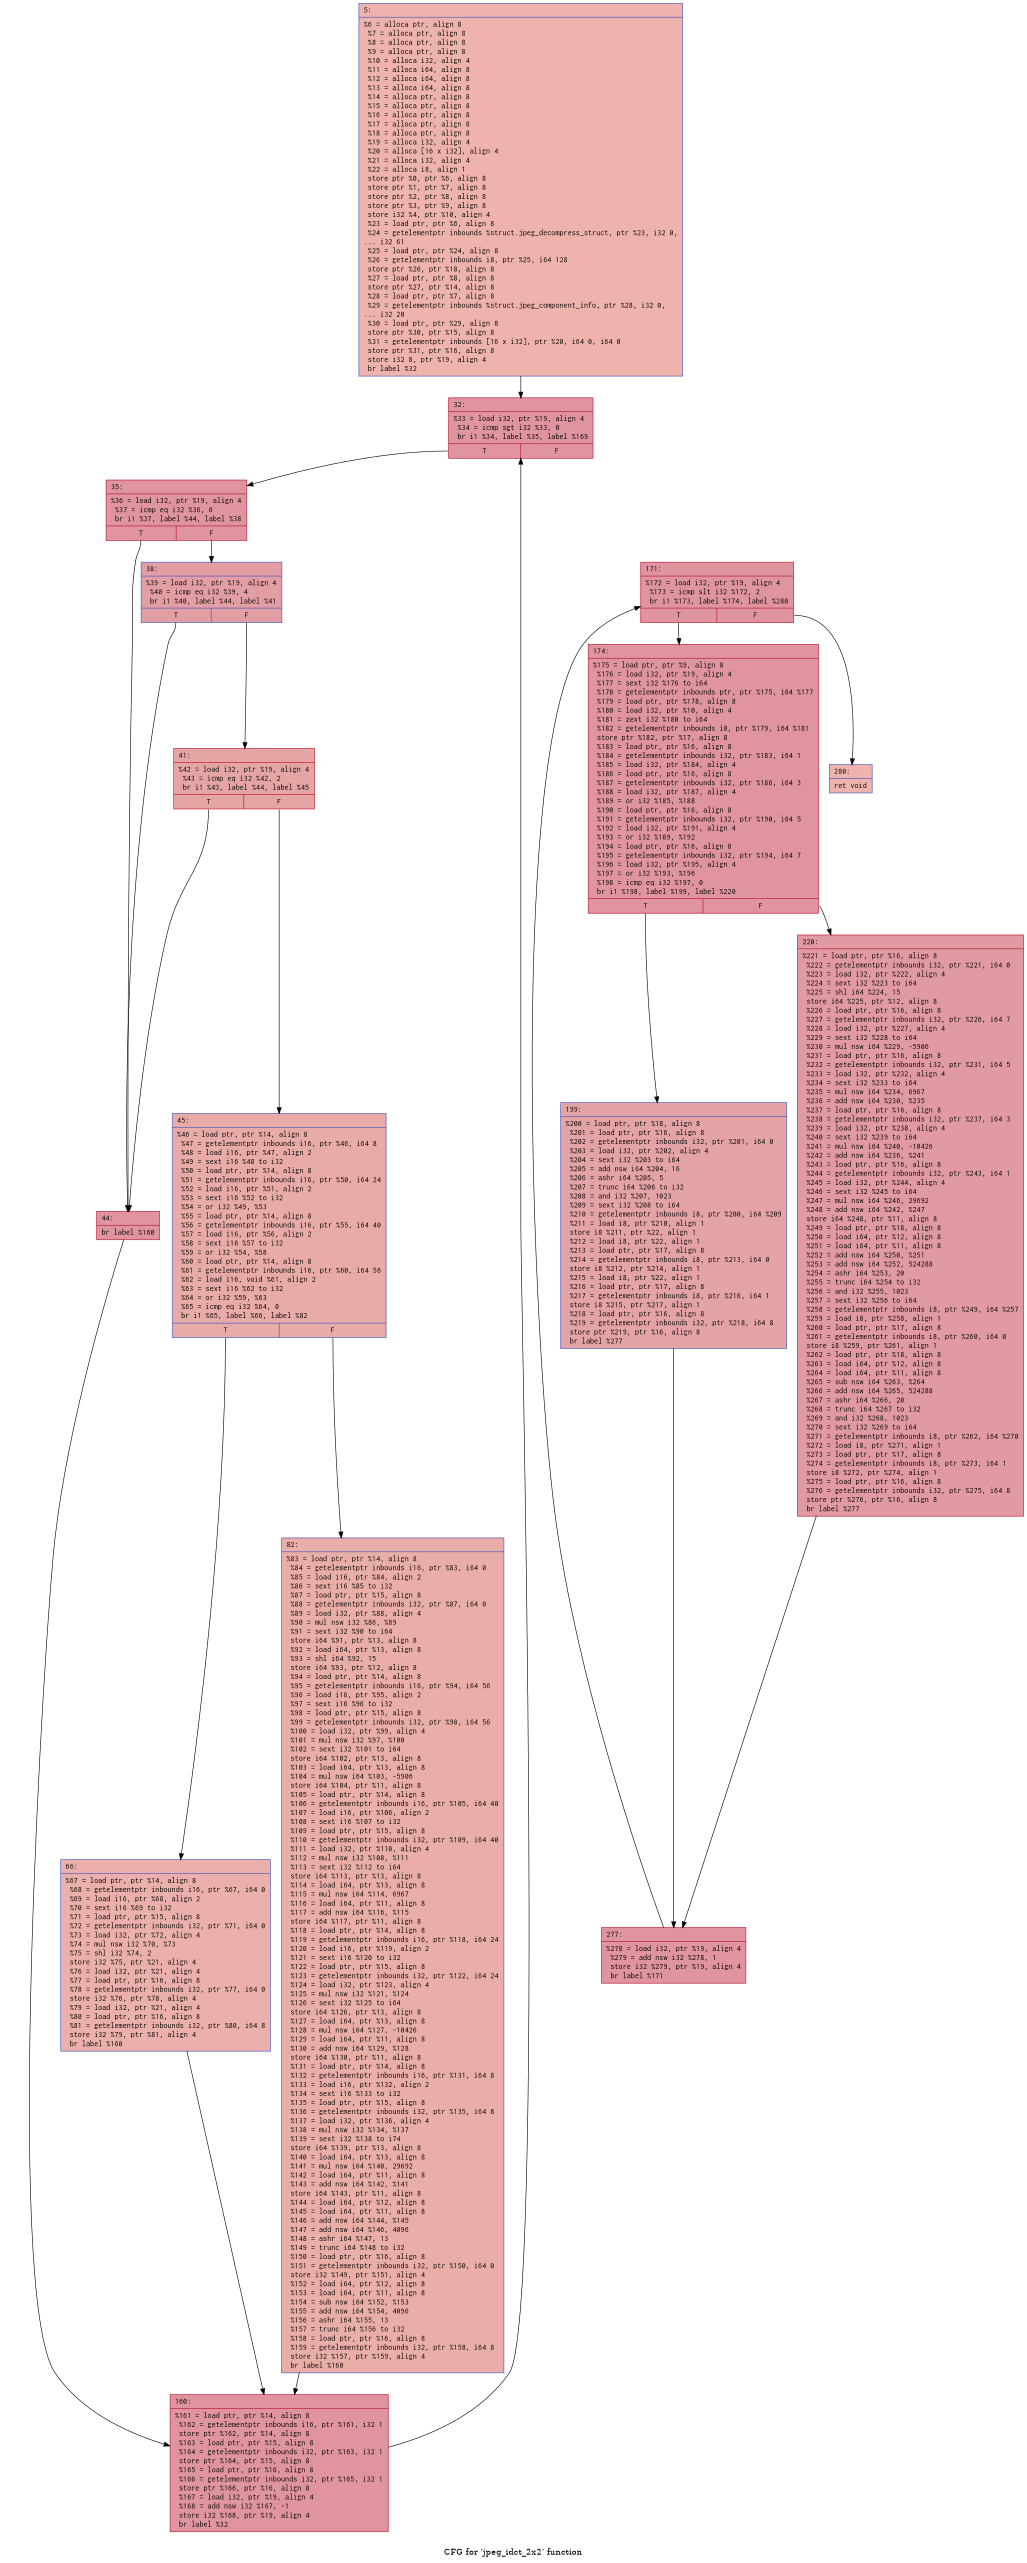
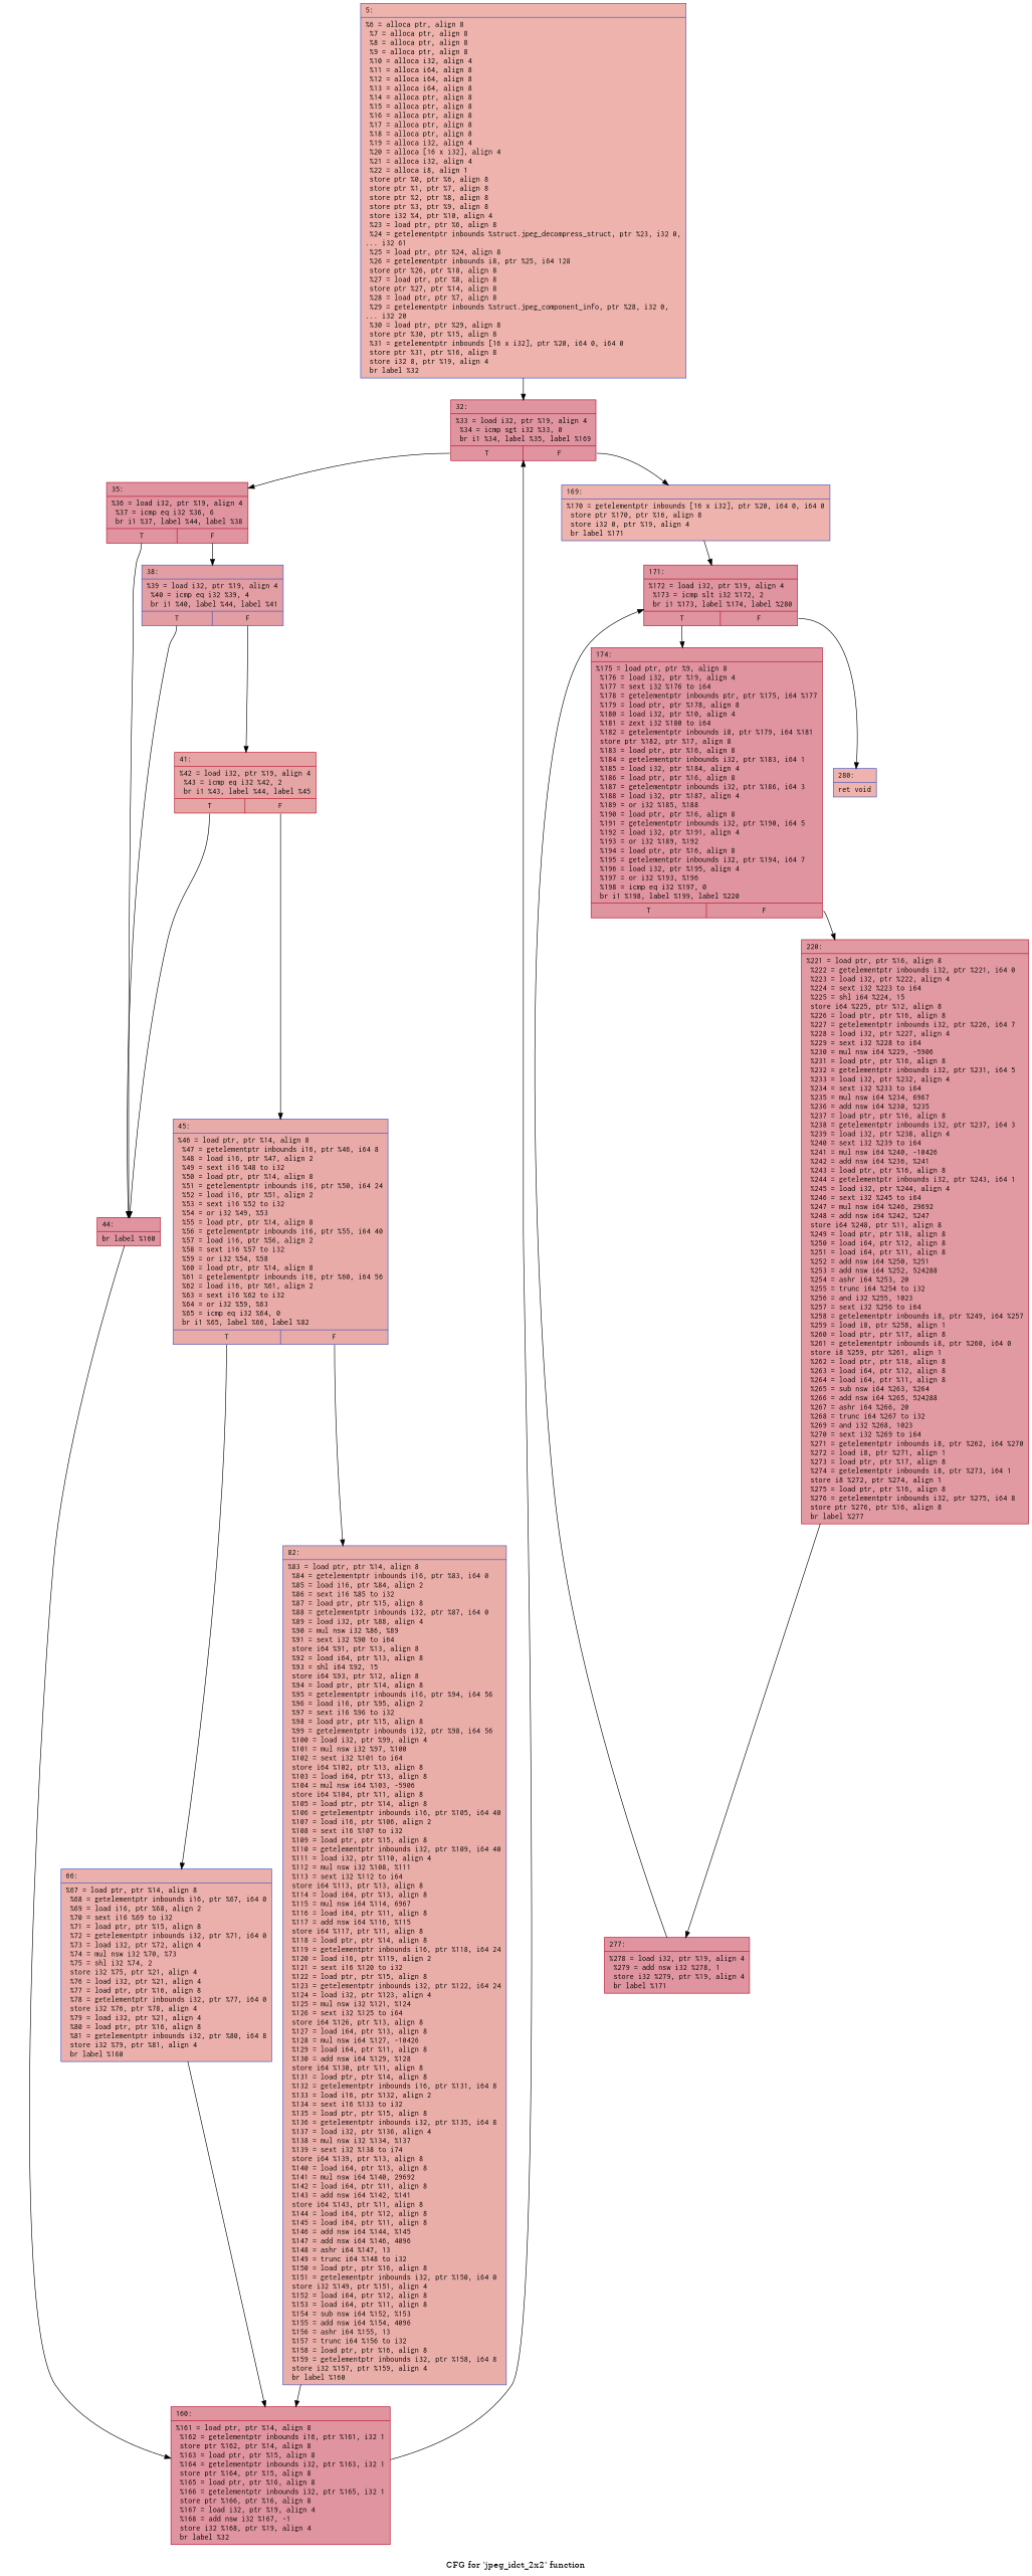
  digraph {
    label="CFG for 'jpeg_idct_2x2' function"
    node [color="#b70d28ff" fillcolor="#b70d2870" fontname=Courier shape=record style=filled]
    n1 [color="#3d50c3ff" fillcolor="#d6524470" label="{5:\l|  %6 = alloca ptr, align 8\l  %7 = alloca ptr, align 8\l  %8 = alloca ptr, align 8\l  %9 = alloca ptr, align 8\l  %10 = alloca i32, align 4\l  %11 = alloca i64, align 8\l  %12 = alloca i64, align 8\l  %13 = alloca i64, align 8\l  %14 = alloca ptr, align 8\l  %15 = alloca ptr, align 8\l  %16 = alloca ptr, align 8\l  %17 = alloca ptr, align 8\l  %18 = alloca ptr, align 8\l  %19 = alloca i32, align 4\l  %20 = alloca [16 x i32], align 4\l  %21 = alloca i32, align 4\l  %22 = alloca i8, align 1\l  store ptr %0, ptr %6, align 8\l  store ptr %1, ptr %7, align 8\l  store ptr %2, ptr %8, align 8\l  store ptr %3, ptr %9, align 8\l  store i32 %4, ptr %10, align 4\l  %23 = load ptr, ptr %6, align 8\l  %24 = getelementptr inbounds %struct.jpeg_decompress_struct, ptr %23, i32 0,\l... i32 61\l  %25 = load ptr, ptr %24, align 8\l  %26 = getelementptr inbounds i8, ptr %25, i64 128\l  store ptr %26, ptr %18, align 8\l  %27 = load ptr, ptr %8, align 8\l  store ptr %27, ptr %14, align 8\l  %28 = load ptr, ptr %7, align 8\l  %29 = getelementptr inbounds %struct.jpeg_component_info, ptr %28, i32 0,\l... i32 20\l  %30 = load ptr, ptr %29, align 8\l  store ptr %30, ptr %15, align 8\l  %31 = getelementptr inbounds [16 x i32], ptr %20, i64 0, i64 0\l  store ptr %31, ptr %16, align 8\l  store i32 8, ptr %19, align 4\l  br label %32\l}"]
    n2 [label="{32:\l|  %33 = load i32, ptr %19, align 4\l  %34 = icmp sgt i32 %33, 0\l  br i1 %34, label %35, label %169\l|{<s0>T|<s1>F}}"]
    n3 [label="{35:\l|  %36 = load i32, ptr %19, align 4\l  %37 = icmp eq i32 %36, 6\l  br i1 %37, label %44, label %38\l|{<s0>T|<s1>F}}"]
+   n4 [color="#3d50c3ff" fillcolor="#d6524470" label="{169:\l|  %170 = getelementptr inbounds [16 x i32], ptr %20, i64 0, i64 0\l  store ptr %170, ptr %16, align 8\l  store i32 0, ptr %19, align 4\l  br label %171\l}"]
    n5 [label="{44:\l|  br label %160\l}"]
    n6 [color="#3d50c3ff" fillcolor="#be242e70" label="{38:\l|  %39 = load i32, ptr %19, align 4\l  %40 = icmp eq i32 %39, 4\l  br i1 %40, label %44, label %41\l|{<s0>T|<s1>F}}"]
    n7 [label="{171:\l|  %172 = load i32, ptr %19, align 4\l  %173 = icmp slt i32 %172, 2\l  br i1 %173, label %174, label %280\l|{<s0>T|<s1>F}}"]
    n8 [label="{160:\l|  %161 = load ptr, ptr %14, align 8\l  %162 = getelementptr inbounds i16, ptr %161, i32 1\l  store ptr %162, ptr %14, align 8\l  %163 = load ptr, ptr %15, align 8\l  %164 = getelementptr inbounds i32, ptr %163, i32 1\l  store ptr %164, ptr %15, align 8\l  %165 = load ptr, ptr %16, align 8\l  %166 = getelementptr inbounds i32, ptr %165, i32 1\l  store ptr %166, ptr %16, align 8\l  %167 = load i32, ptr %19, align 4\l  %168 = add nsw i32 %167, -1\l  store i32 %168, ptr %19, align 4\l  br label %32\l}"]
    n9 [fillcolor="#c5333470" label="{41:\l|  %42 = load i32, ptr %19, align 4\l  %43 = icmp eq i32 %42, 2\l  br i1 %43, label %44, label %45\l|{<s0>T|<s1>F}}"]
    n10 [label="{174:\l|  %175 = load ptr, ptr %9, align 8\l  %176 = load i32, ptr %19, align 4\l  %177 = sext i32 %176 to i64\l  %178 = getelementptr inbounds ptr, ptr %175, i64 %177\l  %179 = load ptr, ptr %178, align 8\l  %180 = load i32, ptr %10, align 4\l  %181 = zext i32 %180 to i64\l  %182 = getelementptr inbounds i8, ptr %179, i64 %181\l  store ptr %182, ptr %17, align 8\l  %183 = load ptr, ptr %16, align 8\l  %184 = getelementptr inbounds i32, ptr %183, i64 1\l  %185 = load i32, ptr %184, align 4\l  %186 = load ptr, ptr %16, align 8\l  %187 = getelementptr inbounds i32, ptr %186, i64 3\l  %188 = load i32, ptr %187, align 4\l  %189 = or i32 %185, %188\l  %190 = load ptr, ptr %16, align 8\l  %191 = getelementptr inbounds i32, ptr %190, i64 5\l  %192 = load i32, ptr %191, align 4\l  %193 = or i32 %189, %192\l  %194 = load ptr, ptr %16, align 8\l  %195 = getelementptr inbounds i32, ptr %194, i64 7\l  %196 = load i32, ptr %195, align 4\l  %197 = or i32 %193, %196\l  %198 = icmp eq i32 %197, 0\l  br i1 %198, label %199, label %220\l|{<s0>T|<s1>F}}"]
    n11 [color="#3d50c3ff" fillcolor="#d6524470" label="{280:\l|  ret void\l}"]
-   n12 [color="#3d50c3ff" fillcolor="#cc403a70" label="{45:\l|  %46 = load ptr, ptr %14, align 8\l  %47 = getelementptr inbounds i16, ptr %46, i64 8\l  %48 = load i16, ptr %47, align 2\l  %49 = sext i16 %48 to i32\l  %50 = load ptr, ptr %14, align 8\l  %51 = getelementptr inbounds i16, ptr %50, i64 24\l  %52 = load i16, ptr %51, align 2\l  %53 = sext i16 %52 to i32\l  %54 = or i32 %49, %53\l  %55 = load ptr, ptr %14, align 8\l  %56 = getelementptr inbounds i16, ptr %55, i64 40\l  %57 = load i16, ptr %56, align 2\l  %58 = sext i16 %57 to i32\l  %59 = or i32 %54, %58\l  %60 = load ptr, ptr %14, align 8\l  %61 = getelementptr inbounds i16, ptr %60, i64 56\l  %62 = load i16, void %61, align 2\l  %63 = sext i16 %62 to i32\l  %64 = or i32 %59, %63\l  %65 = icmp eq i32 %64, 0\l  br i1 %65, label %66, label %82\l|{<s0>T|<s1>F}}"]
+   n12 [color="#3d50c3ff" fillcolor="#cc403a70" label="{45:\l|  %46 = load ptr, ptr %14, align 8\l  %47 = getelementptr inbounds i16, ptr %46, i64 8\l  %48 = load i16, ptr %47, align 2\l  %49 = sext i16 %48 to i32\l  %50 = load ptr, ptr %14, align 8\l  %51 = getelementptr inbounds i16, ptr %50, i64 24\l  %52 = load i16, ptr %51, align 2\l  %53 = sext i16 %52 to i32\l  %54 = or i32 %49, %53\l  %55 = load ptr, ptr %14, align 8\l  %56 = getelementptr inbounds i16, ptr %55, i64 40\l  %57 = load i16, ptr %56, align 2\l  %58 = sext i16 %57 to i32\l  %59 = or i32 %54, %58\l  %60 = load ptr, ptr %14, align 8\l  %61 = getelementptr inbounds i16, ptr %60, i64 56\l  %62 = load i16, ptr %61, align 2\l  %63 = sext i16 %62 to i32\l  %64 = or i32 %59, %63\l  %65 = icmp eq i32 %64, 0\l  br i1 %65, label %66, label %82\l|{<s0>T|<s1>F}}"]
    n13 [color="#3d50c3ff" fillcolor="#d24b4070" label="{66:\l|  %67 = load ptr, ptr %14, align 8\l  %68 = getelementptr inbounds i16, ptr %67, i64 0\l  %69 = load i16, ptr %68, align 2\l  %70 = sext i16 %69 to i32\l  %71 = load ptr, ptr %15, align 8\l  %72 = getelementptr inbounds i32, ptr %71, i64 0\l  %73 = load i32, ptr %72, align 4\l  %74 = mul nsw i32 %70, %73\l  %75 = shl i32 %74, 2\l  store i32 %75, ptr %21, align 4\l  %76 = load i32, ptr %21, align 4\l  %77 = load ptr, ptr %16, align 8\l  %78 = getelementptr inbounds i32, ptr %77, i64 0\l  store i32 %76, ptr %78, align 4\l  %79 = load i32, ptr %21, align 4\l  %80 = load ptr, ptr %16, align 8\l  %81 = getelementptr inbounds i32, ptr %80, i64 8\l  store i32 %79, ptr %81, align 4\l  br label %160\l}"]
    n14 [color="#3d50c3ff" fillcolor="#d0473d70" label="{82:\l|  %83 = load ptr, ptr %14, align 8\l  %84 = getelementptr inbounds i16, ptr %83, i64 0\l  %85 = load i16, ptr %84, align 2\l  %86 = sext i16 %85 to i32\l  %87 = load ptr, ptr %15, align 8\l  %88 = getelementptr inbounds i32, ptr %87, i64 0\l  %89 = load i32, ptr %88, align 4\l  %90 = mul nsw i32 %86, %89\l  %91 = sext i32 %90 to i64\l  store i64 %91, ptr %13, align 8\l  %92 = load i64, ptr %13, align 8\l  %93 = shl i64 %92, 15\l  store i64 %93, ptr %12, align 8\l  %94 = load ptr, ptr %14, align 8\l  %95 = getelementptr inbounds i16, ptr %94, i64 56\l  %96 = load i16, ptr %95, align 2\l  %97 = sext i16 %96 to i32\l  %98 = load ptr, ptr %15, align 8\l  %99 = getelementptr inbounds i32, ptr %98, i64 56\l  %100 = load i32, ptr %99, align 4\l  %101 = mul nsw i32 %97, %100\l  %102 = sext i32 %101 to i64\l  store i64 %102, ptr %13, align 8\l  %103 = load i64, ptr %13, align 8\l  %104 = mul nsw i64 %103, -5906\l  store i64 %104, ptr %11, align 8\l  %105 = load ptr, ptr %14, align 8\l  %106 = getelementptr inbounds i16, ptr %105, i64 40\l  %107 = load i16, ptr %106, align 2\l  %108 = sext i16 %107 to i32\l  %109 = load ptr, ptr %15, align 8\l  %110 = getelementptr inbounds i32, ptr %109, i64 40\l  %111 = load i32, ptr %110, align 4\l  %112 = mul nsw i32 %108, %111\l  %113 = sext i32 %112 to i64\l  store i64 %113, ptr %13, align 8\l  %114 = load i64, ptr %13, align 8\l  %115 = mul nsw i64 %114, 6967\l  %116 = load i64, ptr %11, align 8\l  %117 = add nsw i64 %116, %115\l  store i64 %117, ptr %11, align 8\l  %118 = load ptr, ptr %14, align 8\l  %119 = getelementptr inbounds i16, ptr %118, i64 24\l  %120 = load i16, ptr %119, align 2\l  %121 = sext i16 %120 to i32\l  %122 = load ptr, ptr %15, align 8\l  %123 = getelementptr inbounds i32, ptr %122, i64 24\l  %124 = load i32, ptr %123, align 4\l  %125 = mul nsw i32 %121, %124\l  %126 = sext i32 %125 to i64\l  store i64 %126, ptr %13, align 8\l  %127 = load i64, ptr %13, align 8\l  %128 = mul nsw i64 %127, -10426\l  %129 = load i64, ptr %11, align 8\l  %130 = add nsw i64 %129, %128\l  store i64 %130, ptr %11, align 8\l  %131 = load ptr, ptr %14, align 8\l  %132 = getelementptr inbounds i16, ptr %131, i64 8\l  %133 = load i16, ptr %132, align 2\l  %134 = sext i16 %133 to i32\l  %135 = load ptr, ptr %15, align 8\l  %136 = getelementptr inbounds i32, ptr %135, i64 8\l  %137 = load i32, ptr %136, align 4\l  %138 = mul nsw i32 %134, %137\l  %139 = sext i32 %138 to i74\l  store i64 %139, ptr %13, align 8\l  %140 = load i64, ptr %13, align 8\l  %141 = mul nsw i64 %140, 29692\l  %142 = load i64, ptr %11, align 8\l  %143 = add nsw i64 %142, %141\l  store i64 %143, ptr %11, align 8\l  %144 = load i64, ptr %12, align 8\l  %145 = load i64, ptr %11, align 8\l  %146 = add nsw i64 %144, %145\l  %147 = add nsw i64 %146, 4096\l  %148 = ashr i64 %147, 13\l  %149 = trunc i64 %148 to i32\l  %150 = load ptr, ptr %16, align 8\l  %151 = getelementptr inbounds i32, ptr %150, i64 0\l  store i32 %149, ptr %151, align 4\l  %152 = load i64, ptr %12, align 8\l  %153 = load i64, ptr %11, align 8\l  %154 = sub nsw i64 %152, %153\l  %155 = add nsw i64 %154, 4096\l  %156 = ashr i64 %155, 13\l  %157 = trunc i64 %156 to i32\l  %158 = load ptr, ptr %16, align 8\l  %159 = getelementptr inbounds i32, ptr %158, i64 8\l  store i32 %157, ptr %159, align 4\l  br label %160\l}"]
-   n15 [color="#3d50c3ff" fillcolor="#c32e3170" label="{199:\l|  %200 = load ptr, ptr %18, align 8\l  %201 = load ptr, ptr %16, align 8\l  %202 = getelementptr inbounds i32, ptr %201, i64 0\l  %203 = load i32, ptr %202, align 4\l  %204 = sext i32 %203 to i64\l  %205 = add nsw i64 %204, 16\l  %206 = ashr i64 %205, 5\l  %207 = trunc i64 %206 to i32\l  %208 = and i32 %207, 1023\l  %209 = sext i32 %208 to i64\l  %210 = getelementptr inbounds i8, ptr %200, i64 %209\l  %211 = load i8, ptr %210, align 1\l  store i8 %211, ptr %22, align 1\l  %212 = load i8, ptr %22, align 1\l  %213 = load ptr, ptr %17, align 8\l  %214 = getelementptr inbounds i8, ptr %213, i64 0\l  store i8 %212, ptr %214, align 1\l  %215 = load i8, ptr %22, align 1\l  %216 = load ptr, ptr %17, align 8\l  %217 = getelementptr inbounds i8, ptr %216, i64 1\l  store i8 %215, ptr %217, align 1\l  %218 = load ptr, ptr %16, align 8\l  %219 = getelementptr inbounds i32, ptr %218, i64 8\l  store ptr %219, ptr %16, align 8\l  br label %277\l}"]
    n16 [fillcolor="#bb1b2c70" label="{220:\l|  %221 = load ptr, ptr %16, align 8\l  %222 = getelementptr inbounds i32, ptr %221, i64 0\l  %223 = load i32, ptr %222, align 4\l  %224 = sext i32 %223 to i64\l  %225 = shl i64 %224, 15\l  store i64 %225, ptr %12, align 8\l  %226 = load ptr, ptr %16, align 8\l  %227 = getelementptr inbounds i32, ptr %226, i64 7\l  %228 = load i32, ptr %227, align 4\l  %229 = sext i32 %228 to i64\l  %230 = mul nsw i64 %229, -5906\l  %231 = load ptr, ptr %16, align 8\l  %232 = getelementptr inbounds i32, ptr %231, i64 5\l  %233 = load i32, ptr %232, align 4\l  %234 = sext i32 %233 to i64\l  %235 = mul nsw i64 %234, 6967\l  %236 = add nsw i64 %230, %235\l  %237 = load ptr, ptr %16, align 8\l  %238 = getelementptr inbounds i32, ptr %237, i64 3\l  %239 = load i32, ptr %238, align 4\l  %240 = sext i32 %239 to i64\l  %241 = mul nsw i64 %240, -10426\l  %242 = add nsw i64 %236, %241\l  %243 = load ptr, ptr %16, align 8\l  %244 = getelementptr inbounds i32, ptr %243, i64 1\l  %245 = load i32, ptr %244, align 4\l  %246 = sext i32 %245 to i64\l  %247 = mul nsw i64 %246, 29692\l  %248 = add nsw i64 %242, %247\l  store i64 %248, ptr %11, align 8\l  %249 = load ptr, ptr %18, align 8\l  %250 = load i64, ptr %12, align 8\l  %251 = load i64, ptr %11, align 8\l  %252 = add nsw i64 %250, %251\l  %253 = add nsw i64 %252, 524288\l  %254 = ashr i64 %253, 20\l  %255 = trunc i64 %254 to i32\l  %256 = and i32 %255, 1023\l  %257 = sext i32 %256 to i64\l  %258 = getelementptr inbounds i8, ptr %249, i64 %257\l  %259 = load i8, ptr %258, align 1\l  %260 = load ptr, ptr %17, align 8\l  %261 = getelementptr inbounds i8, ptr %260, i64 0\l  store i8 %259, ptr %261, align 1\l  %262 = load ptr, ptr %18, align 8\l  %263 = load i64, ptr %12, align 8\l  %264 = load i64, ptr %11, align 8\l  %265 = sub nsw i64 %263, %264\l  %266 = add nsw i64 %265, 524288\l  %267 = ashr i64 %266, 20\l  %268 = trunc i64 %267 to i32\l  %269 = and i32 %268, 1023\l  %270 = sext i32 %269 to i64\l  %271 = getelementptr inbounds i8, ptr %262, i64 %270\l  %272 = load i8, ptr %271, align 1\l  %273 = load ptr, ptr %17, align 8\l  %274 = getelementptr inbounds i8, ptr %273, i64 1\l  store i8 %272, ptr %274, align 1\l  %275 = load ptr, ptr %16, align 8\l  %276 = getelementptr inbounds i32, ptr %275, i64 8\l  store ptr %276, ptr %16, align 8\l  br label %277\l}"]
    n17 [label="{277:\l|  %278 = load i32, ptr %19, align 4\l  %279 = add nsw i32 %278, 1\l  store i32 %279, ptr %19, align 4\l  br label %171\l}"]
    n1 -> n2
    n2 -> n3 [tailport=s0]
+   n2 -> n4 [tailport=s1]
    n3 -> n5 [tailport=s0]
    n3 -> n6 [tailport=s1]
+   n4 -> n7
    n5 -> n8
    n6 -> n5 [tailport=s0]
    n6 -> n9 [tailport=s1]
    n7 -> n10 [tailport=s0]
    n7 -> n11 [tailport=s1]
    n8 -> n2
    n9 -> n5 [tailport=s0]
    n9 -> n12 [tailport=s1]
-   n10 -> n15 [tailport=s0]
    n10 -> n16 [tailport=s1]
    n12 -> n13 [tailport=s0]
    n12 -> n14 [tailport=s1]
    n13 -> n8
    n14 -> n8
-   n15 -> n17
    n16 -> n17
    n17 -> n7
  }
